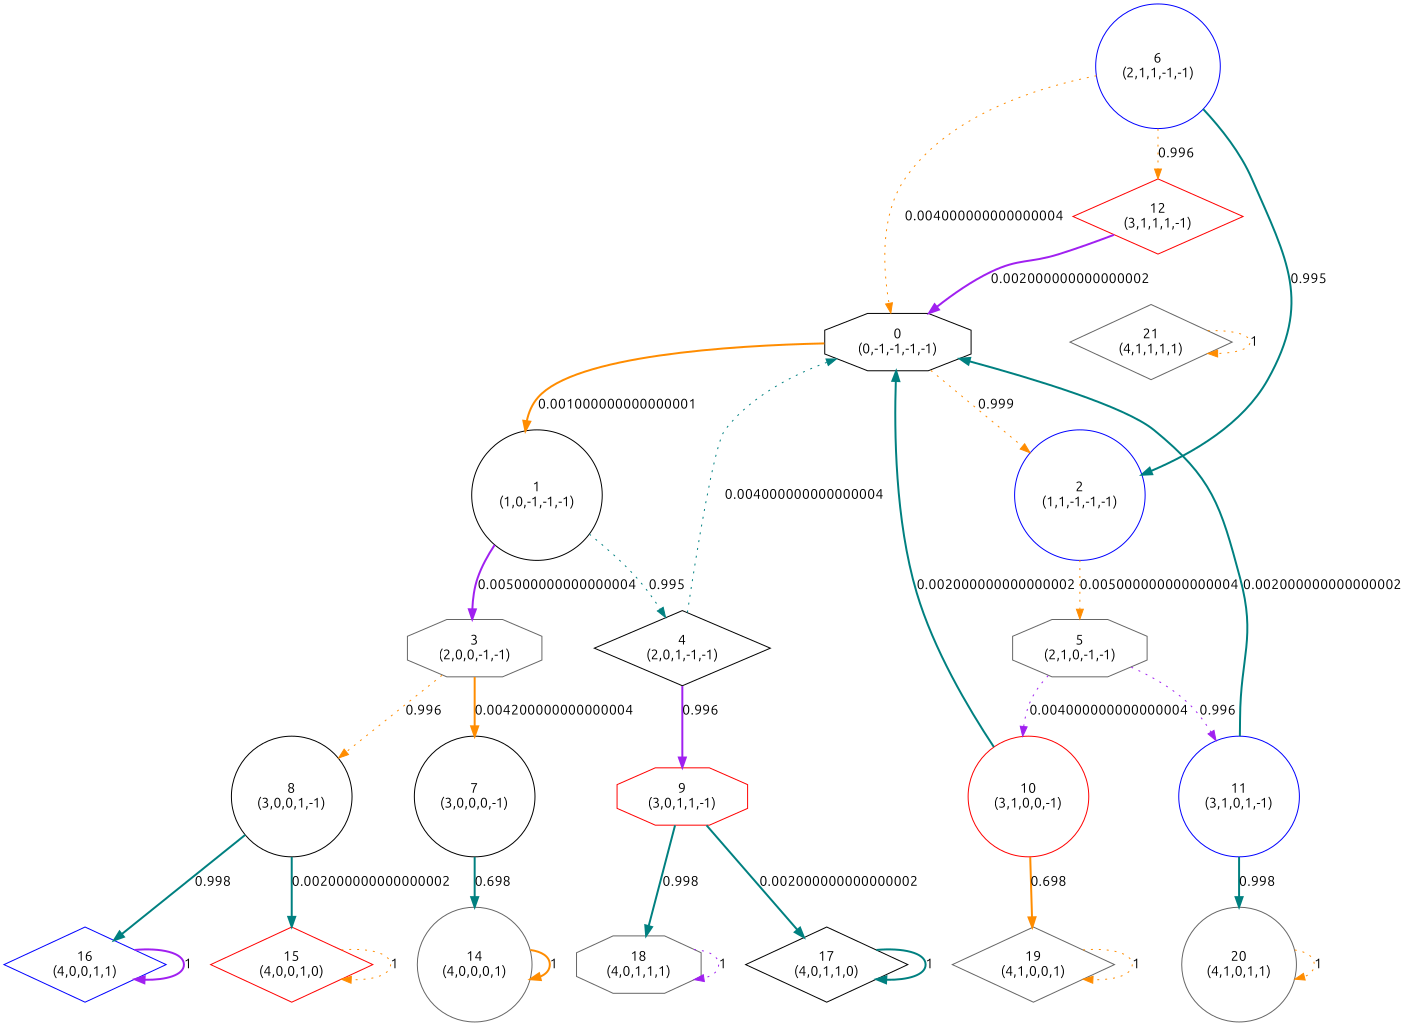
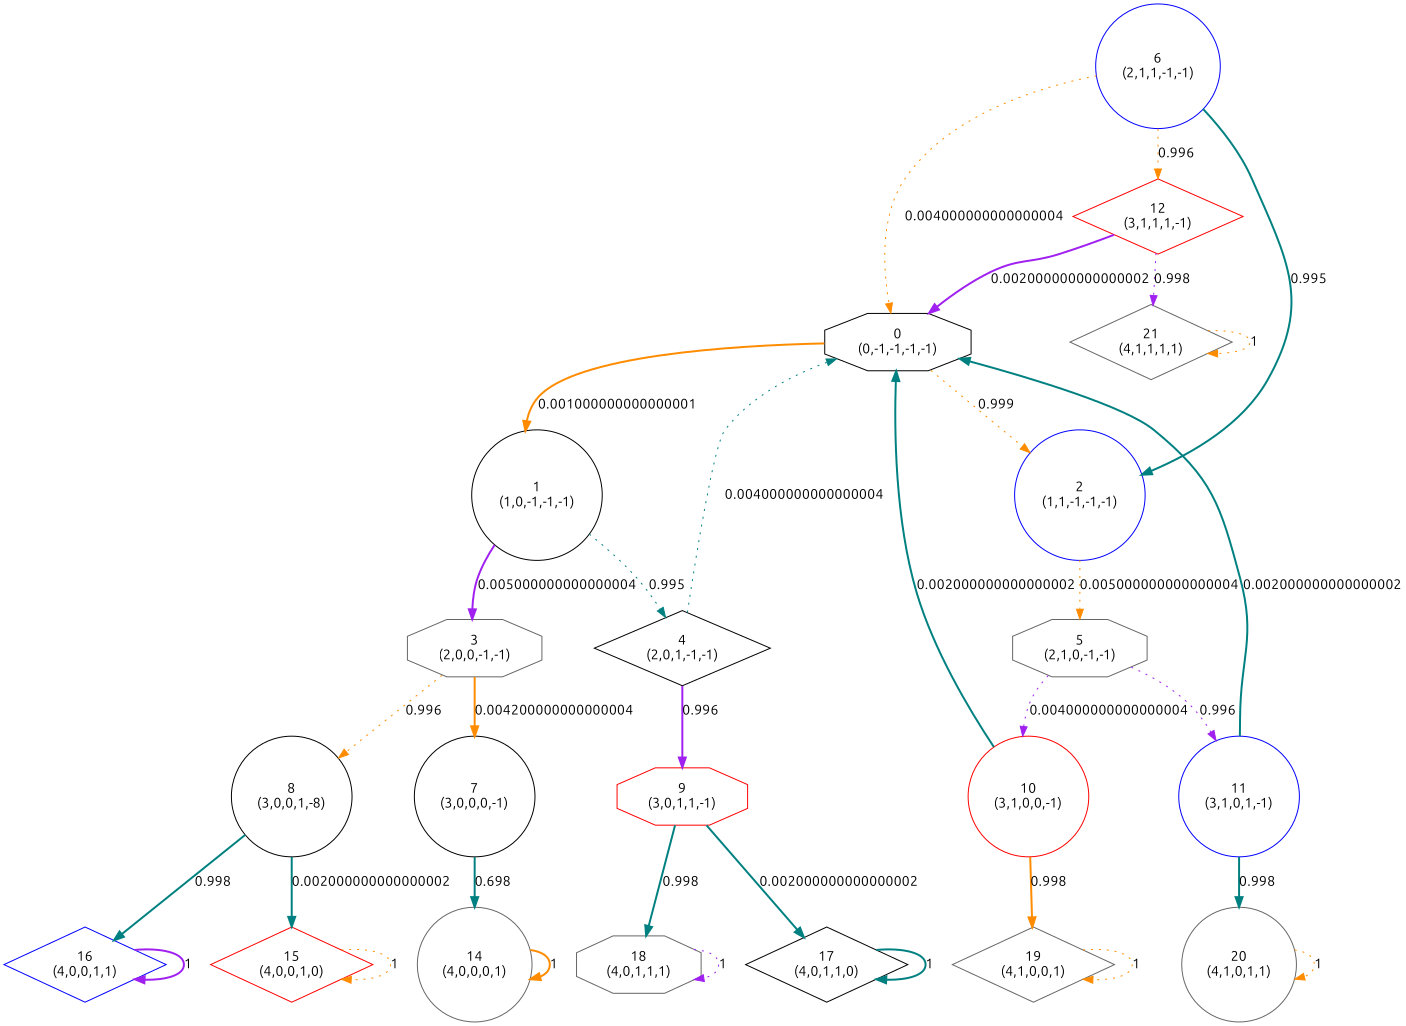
  digraph {
    fontname=Ubuntu
    node [color=gray40 fontname=Ubuntu shape=circle]
    edge [color=darkorange fontname=Ubuntu style=bold]
    n1 [color=black label="0\n(0,-1,-1,-1,-1)" shape=octagon]
    n2 [color=black label="1\n(1,0,-1,-1,-1)"]
    n3 [color=blue label="2\n(1,1,-1,-1,-1)"]
    n4 [label="3\n(2,0,0,-1,-1)" shape=octagon]
    n5 [color=black label="4\n(2,0,1,-1,-1)" shape=diamond]
    n6 [label="5\n(2,1,0,-1,-1)" shape=octagon]
    n7 [color=black label="7\n(3,0,0,0,-1)"]
-   n8 [color=black label="8\n(3,0,0,1,-1)"]
+   n8 [color=black label="8\n(3,0,0,1,-8)"]
    n9 [color=red label="9\n(3,0,1,1,-1)" shape=octagon]
    n10 [color=red label="10\n(3,1,0,0,-1)"]
    n11 [color=blue label="11\n(3,1,0,1,-1)"]
    n12 [color=blue label="6\n(2,1,1,-1,-1)"]
    n13 [color=red label="12\n(3,1,1,1,-1)" shape=diamond]
    n14 [label="14\n(4,0,0,0,1)"]
    n15 [color=red label="15\n(4,0,0,1,0)" shape=diamond]
    n16 [color=blue label="16\n(4,0,0,1,1)" shape=diamond]
    n17 [color=black label="17\n(4,0,1,1,0)" shape=diamond]
    n18 [label="18\n(4,0,1,1,1)" shape=octagon]
    n19 [label="19\n(4,1,0,0,1)" shape=diamond]
    n20 [label="20\n(4,1,0,1,1)"]
    n21 [label="21\n(4,1,1,1,1)" shape=diamond]
    n1 -> n2 [label=0.001000000000000001]
    n1 -> n3 [label=0.999 style=dotted]
    n2 -> n4 [color=purple label=0.005000000000000004]
    n2 -> n5 [color=teal label=0.995 style=dotted]
    n3 -> n6 [label=0.005000000000000004 style=dotted]
    n4 -> n7 [label=0.004200000000000004]
    n4 -> n8 [label=0.996 style=dotted]
    n5 -> n1 [color=teal label=0.004000000000000004 style=dotted]
    n5 -> n9 [color=purple label=0.996]
    n6 -> n10 [color=purple label=0.004000000000000004 style=dotted]
    n6 -> n11 [color=purple label=0.996 style=dotted]
    n7 -> n14 [color=teal label=0.698]
    n8 -> n15 [color=teal label=0.002000000000000002]
    n8 -> n16 [color=teal label=0.998]
    n9 -> n17 [color=teal label=0.002000000000000002]
    n9 -> n18 [color=teal label=0.998]
    n10 -> n1 [color=teal label=0.002000000000000002]
-   n10 -> n19 [label=0.698]
+   n10 -> n19 [label=0.998]
    n11 -> n1 [color=teal label=0.002000000000000002]
    n11 -> n20 [color=teal label=0.998]
    n12 -> n1 [label=0.004000000000000004 style=dotted]
    n12 -> n3 [color=teal label=0.995]
    n12 -> n13 [label=0.996 style=dotted]
    n13 -> n1 [color=purple label=0.002000000000000002]
+   n13 -> n21 [color=purple label=0.998 style=dotted]
    n14 -> n14 [label=1]
    n15 -> n15 [label=1 style=dotted]
    n16 -> n16 [color=purple label=1]
    n17 -> n17 [color=teal label=1]
    n18 -> n18 [color=purple label=1 style=dotted]
    n19 -> n19 [label=1 style=dotted]
    n20 -> n20 [label=1 style=dotted]
    n21 -> n21 [label=1 style=dotted]
  }
